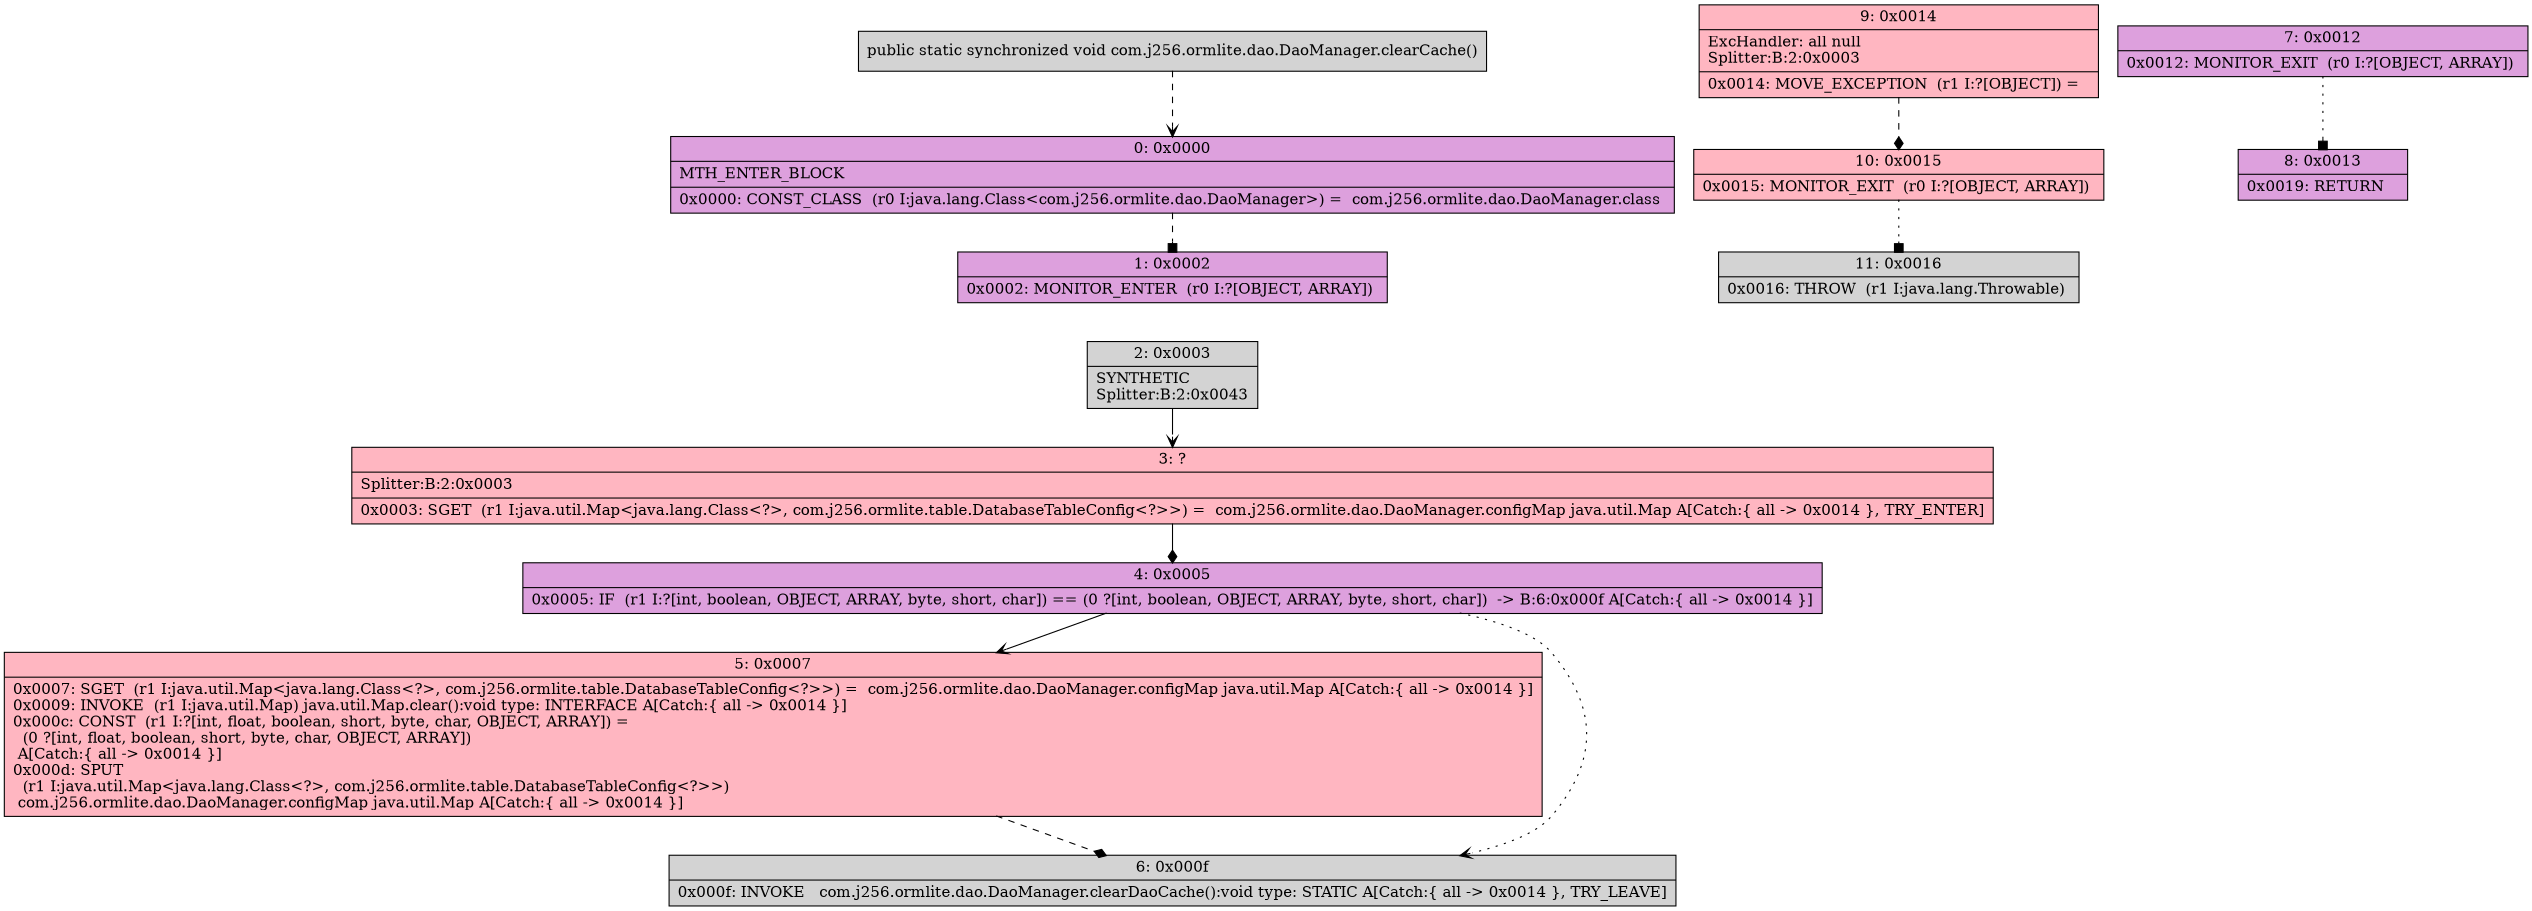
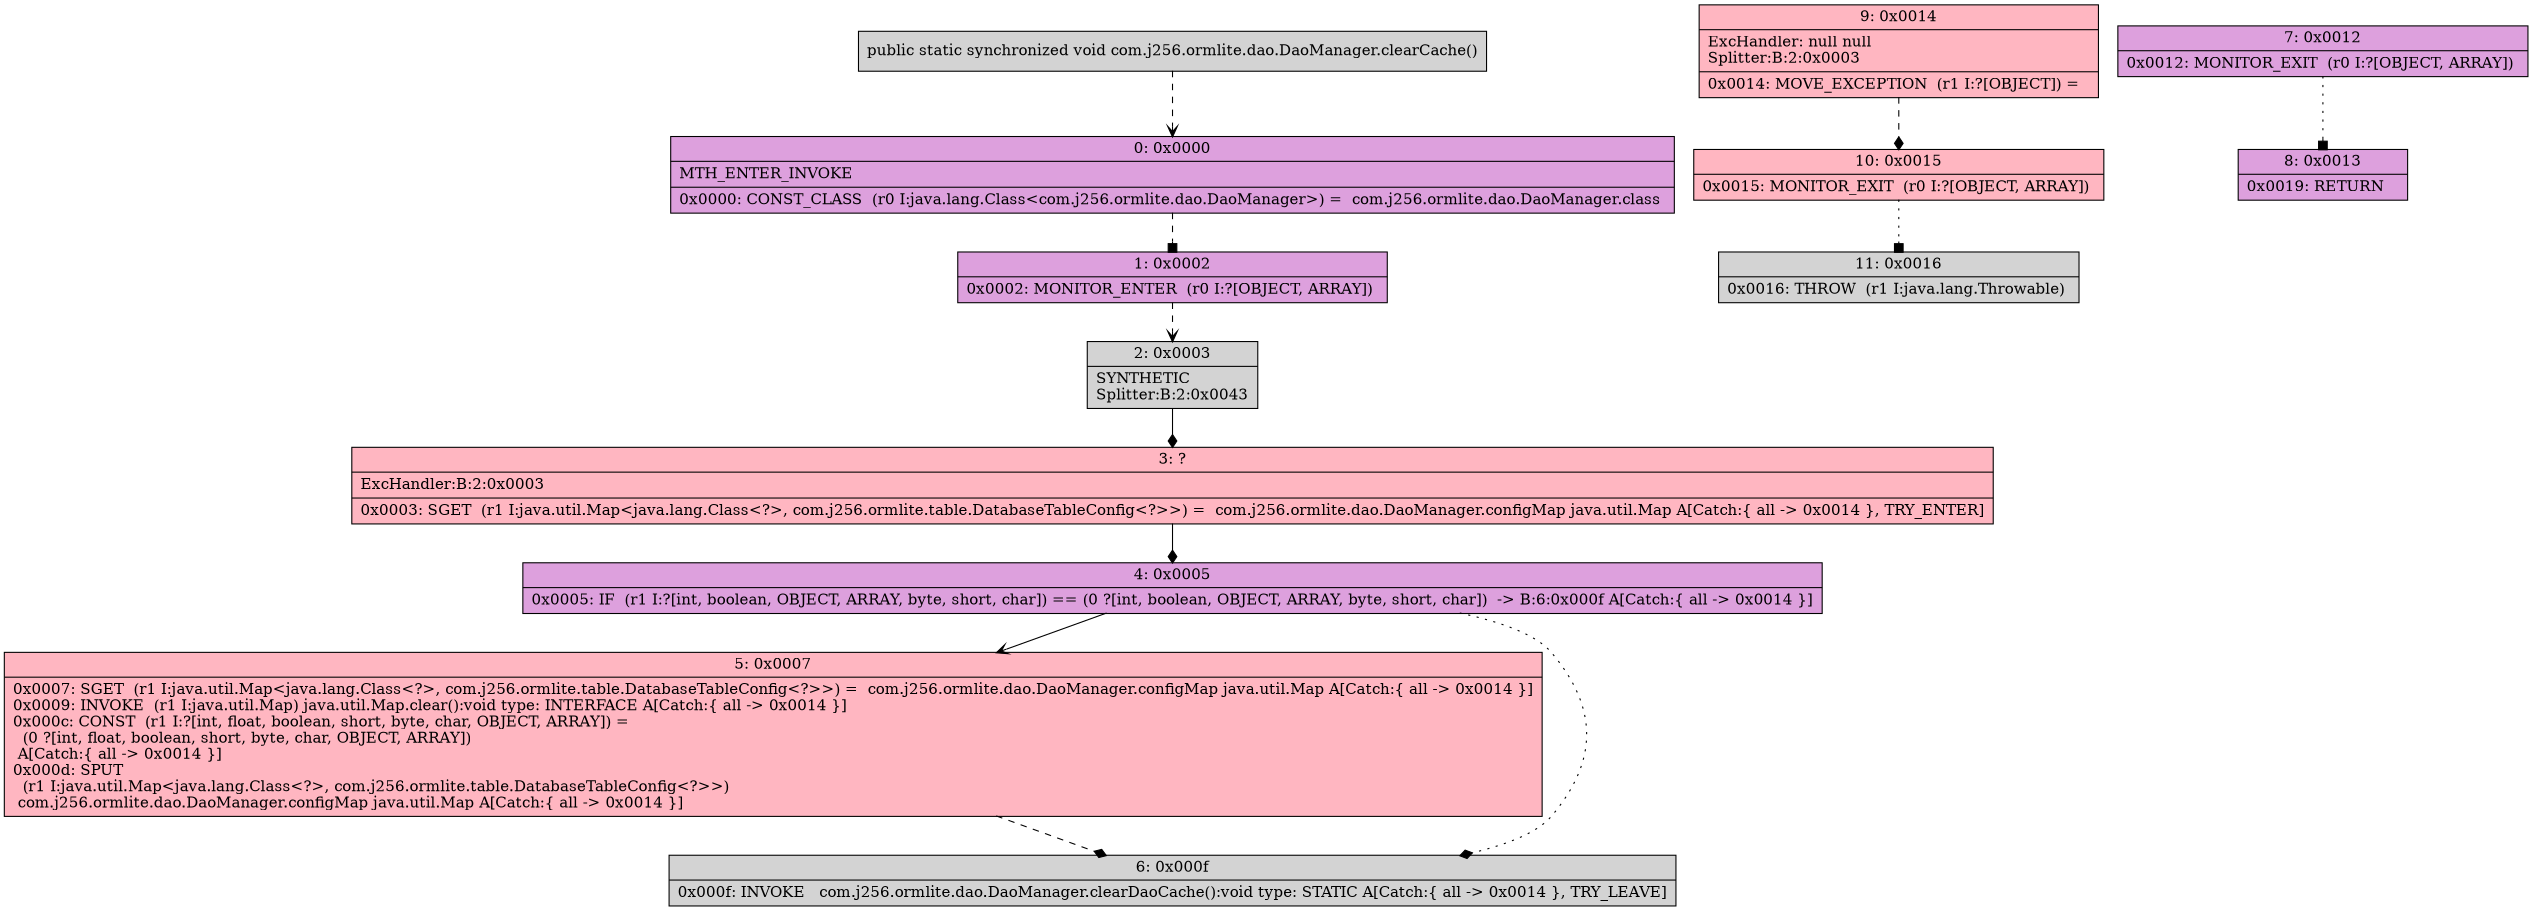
  digraph {
    node [fillcolor=plum shape=record style=filled]
    edge [arrowhead=diamond style=dashed]
-   n1 [label="{0\:\ 0x0000|MTH_ENTER_BLOCK\l|0x0000: CONST_CLASS  (r0 I:java.lang.Class\<com.j256.ormlite.dao.DaoManager\>) =  com.j256.ormlite.dao.DaoManager.class \l}"]
+   n1 [label="{0\:\ 0x0000|MTH_ENTER_INVOKE\l|0x0000: CONST_CLASS  (r0 I:java.lang.Class\<com.j256.ormlite.dao.DaoManager\>) =  com.j256.ormlite.dao.DaoManager.class \l}"]
    n2 [label="{1\:\ 0x0002|0x0002: MONITOR_ENTER  (r0 I:?[OBJECT, ARRAY]) \l}"]
    n3 [fillcolor=lightgrey label="{2\:\ 0x0003|SYNTHETIC\lSplitter:B:2:0x0043\l}"]
-   n4 [fillcolor=lightpink label="{3\:\ ?|Splitter:B:2:0x0003\l|0x0003: SGET  (r1 I:java.util.Map\<java.lang.Class\<?\>, com.j256.ormlite.table.DatabaseTableConfig\<?\>\>) =  com.j256.ormlite.dao.DaoManager.configMap java.util.Map A[Catch:\{ all \-\> 0x0014 \}, TRY_ENTER]\l}"]
+   n4 [fillcolor=lightpink label="{3\:\ ?|ExcHandler:B:2:0x0003\l|0x0003: SGET  (r1 I:java.util.Map\<java.lang.Class\<?\>, com.j256.ormlite.table.DatabaseTableConfig\<?\>\>) =  com.j256.ormlite.dao.DaoManager.configMap java.util.Map A[Catch:\{ all \-\> 0x0014 \}, TRY_ENTER]\l}"]
    n5 [label="{4\:\ 0x0005|0x0005: IF  (r1 I:?[int, boolean, OBJECT, ARRAY, byte, short, char]) == (0 ?[int, boolean, OBJECT, ARRAY, byte, short, char])  \-\> B:6:0x000f A[Catch:\{ all \-\> 0x0014 \}]\l}"]
-   n6 [fillcolor=lightpink label="{9\:\ 0x0014|ExcHandler: all null\lSplitter:B:2:0x0003\l|0x0014: MOVE_EXCEPTION  (r1 I:?[OBJECT]) =  \l}"]
+   n6 [fillcolor=lightpink label="{9\:\ 0x0014|ExcHandler: null null\lSplitter:B:2:0x0003\l|0x0014: MOVE_EXCEPTION  (r1 I:?[OBJECT]) =  \l}"]
    n7 [fillcolor=lightpink label="{10\:\ 0x0015|0x0015: MONITOR_EXIT  (r0 I:?[OBJECT, ARRAY]) \l}"]
    n8 [fillcolor=lightpink label="{5\:\ 0x0007|0x0007: SGET  (r1 I:java.util.Map\<java.lang.Class\<?\>, com.j256.ormlite.table.DatabaseTableConfig\<?\>\>) =  com.j256.ormlite.dao.DaoManager.configMap java.util.Map A[Catch:\{ all \-\> 0x0014 \}]\l0x0009: INVOKE  (r1 I:java.util.Map) java.util.Map.clear():void type: INTERFACE A[Catch:\{ all \-\> 0x0014 \}]\l0x000c: CONST  (r1 I:?[int, float, boolean, short, byte, char, OBJECT, ARRAY]) = \l  (0 ?[int, float, boolean, short, byte, char, OBJECT, ARRAY])\l A[Catch:\{ all \-\> 0x0014 \}]\l0x000d: SPUT  \l  (r1 I:java.util.Map\<java.lang.Class\<?\>, com.j256.ormlite.table.DatabaseTableConfig\<?\>\>)\l com.j256.ormlite.dao.DaoManager.configMap java.util.Map A[Catch:\{ all \-\> 0x0014 \}]\l}"]
    n9 [fillcolor=lightgrey label="{6\:\ 0x000f|0x000f: INVOKE   com.j256.ormlite.dao.DaoManager.clearDaoCache():void type: STATIC A[Catch:\{ all \-\> 0x0014 \}, TRY_LEAVE]\l}"]
    n10 [label="{7\:\ 0x0012|0x0012: MONITOR_EXIT  (r0 I:?[OBJECT, ARRAY]) \l}"]
    n11 [label="{8\:\ 0x0013|0x0019: RETURN   \l}"]
    n12 [fillcolor=lightgrey label="{11\:\ 0x0016|0x0016: THROW  (r1 I:java.lang.Throwable) \l}"]
    n13 [fillcolor=lightgrey label="{public static synchronized void com.j256.ormlite.dao.DaoManager.clearCache() }"]
    n1 -> n2 [arrowhead=box]
-   n3 -> n4 [arrowhead=vee style=solid]
+   n2 -> n3 [arrowhead=vee]
+   n3 -> n4 [style=solid]
    n4 -> n5 [style=solid]
    n5 -> n8 [arrowhead=vee style=solid]
-   n5 -> n9 [arrowhead=vee style=dotted]
+   n5 -> n9 [style=dotted]
    n6 -> n7
    n7 -> n12 [arrowhead=box style=dotted]
    n8 -> n9
    n10 -> n11 [arrowhead=box style=dotted]
    n13 -> n1 [arrowhead=vee]
  }
